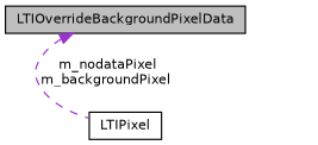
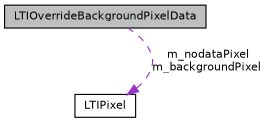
  digraph {
    node [color=black fontname=Helvetica fontsize=10 shape=record]
    n1 [fillcolor=grey75 fontcolor=black height=0.2 label=LTIOverrideBackgroundPixelData style=filled width=0.4]
    n2 [height=0.2 label=LTIPixel width=0.4]
-   n1 -> n2 [color=darkorchid3 dir=back fontname=Helvetica fontsize=10 label=" m_nodataPixel\nm_backgroundPixel" labelfontname=Helvetica labelfontsize=10 style=dashed]
+   n2 -> n1 [color=darkorchid3 dir=back fontname=Helvetica fontsize=10 label=" m_nodataPixel\nm_backgroundPixel" labelfontname=Helvetica labelfontsize=10 style=dashed]
  }
